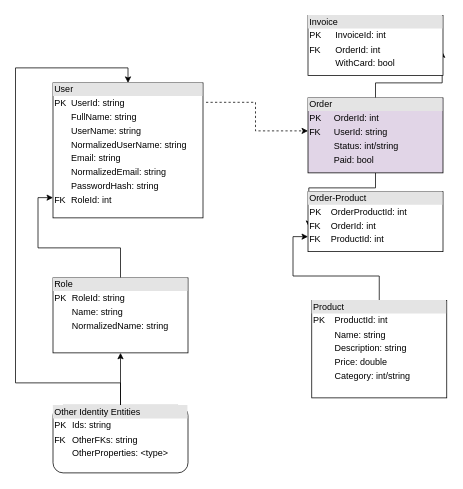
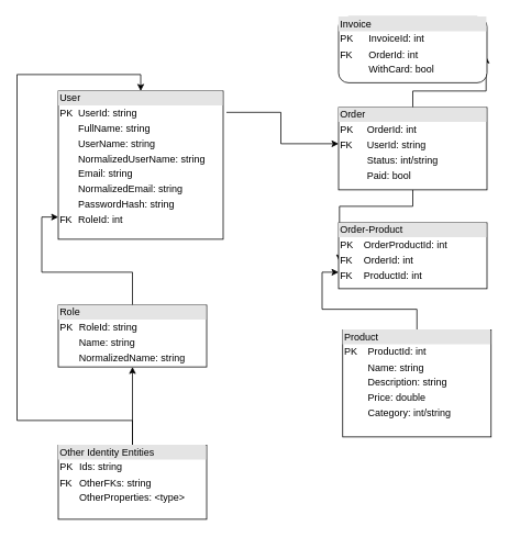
  <mxCell id="0" />
  <mxCell id="1" parent="0" />
- <mxCell id="2" style="edgeStyle=orthogonalEdgeStyle;rounded=0;orthogonalLoop=1;jettySize=auto;html=1;entryX=0;entryY=0.44;entryDx=0;entryDy=0;entryPerimeter=0;exitX=1.02;exitY=0.144;exitDx=0;exitDy=0;exitPerimeter=0;dashed=1;" parent="1" source="3" target="8" edge="1"><mxGeometry relative="1" as="geometry" /></mxCell>
+ <mxCell id="2" style="edgeStyle=orthogonalEdgeStyle;rounded=0;orthogonalLoop=1;jettySize=auto;html=1;entryX=0;entryY=0.44;entryDx=0;entryDy=0;entryPerimeter=0;exitX=1.02;exitY=0.144;exitDx=0;exitDy=0;exitPerimeter=0;" parent="1" source="3" target="8" edge="1"><mxGeometry relative="1" as="geometry" /></mxCell>
  <mxCell id="3" value="&lt;div style=&quot;box-sizing: border-box ; width: 100% ; background: #e4e4e4 ; padding: 2px&quot;&gt;User&lt;/div&gt;&lt;table style=&quot;width: 100% ; font-size: 1em&quot; cellpadding=&quot;2&quot; cellspacing=&quot;0&quot;&gt;&lt;tbody&gt;&lt;tr&gt;&lt;td&gt;PK&lt;/td&gt;&lt;td&gt;UserId: string&lt;/td&gt;&lt;/tr&gt;&lt;tr&gt;&lt;td&gt;&lt;br&gt;&lt;/td&gt;&lt;td&gt;FullName: string&lt;/td&gt;&lt;/tr&gt;&lt;tr&gt;&lt;td&gt;&lt;br&gt;&lt;/td&gt;&lt;td&gt;UserName: string&lt;/td&gt;&lt;/tr&gt;&lt;tr&gt;&lt;td&gt;&lt;br&gt;&lt;/td&gt;&lt;td&gt;NormalizedUserName: string&lt;/td&gt;&lt;/tr&gt;&lt;tr&gt;&lt;td&gt;&lt;br&gt;&lt;/td&gt;&lt;td&gt;Email: string&lt;/td&gt;&lt;/tr&gt;&lt;tr&gt;&lt;td&gt;&lt;br&gt;&lt;/td&gt;&lt;td&gt;NormalizedEmail: string&lt;/td&gt;&lt;/tr&gt;&lt;tr&gt;&lt;td&gt;&lt;br&gt;&lt;/td&gt;&lt;td&gt;PasswordHash: string&lt;/td&gt;&lt;/tr&gt;&lt;tr&gt;&lt;td&gt;FK&lt;/td&gt;&lt;td&gt;RoleId: int&lt;/td&gt;&lt;/tr&gt;&lt;/tbody&gt;&lt;/table&gt;" style="verticalAlign=top;align=left;overflow=fill;html=1;" parent="1" vertex="1"><mxGeometry x="70" y="110" width="200" height="180" as="geometry" /></mxCell>
  <mxCell id="4" style="edgeStyle=orthogonalEdgeStyle;rounded=0;orthogonalLoop=1;jettySize=auto;html=1;entryX=0;entryY=0.75;entryDx=0;entryDy=0;" parent="1" source="5" target="10" edge="1"><mxGeometry relative="1" as="geometry" /></mxCell>
  <mxCell id="5" value="&lt;div style=&quot;box-sizing: border-box ; width: 100% ; background: #e4e4e4 ; padding: 2px&quot;&gt;Product&lt;/div&gt;&lt;table style=&quot;width: 100% ; font-size: 1em&quot; cellpadding=&quot;2&quot; cellspacing=&quot;0&quot;&gt;&lt;tbody&gt;&lt;tr&gt;&lt;td&gt;PK&lt;/td&gt;&lt;td&gt;ProductId: int&lt;/td&gt;&lt;/tr&gt;&lt;tr&gt;&lt;td&gt;&lt;br&gt;&lt;/td&gt;&lt;td&gt;Name: string&lt;/td&gt;&lt;/tr&gt;&lt;tr&gt;&lt;td&gt;&lt;/td&gt;&lt;td&gt;Description: string&lt;/td&gt;&lt;/tr&gt;&lt;tr&gt;&lt;td&gt;&lt;br&gt;&lt;/td&gt;&lt;td&gt;Price: double&lt;/td&gt;&lt;/tr&gt;&lt;tr&gt;&lt;td&gt;&lt;br&gt;&lt;/td&gt;&lt;td&gt;Category: int/string&lt;/td&gt;&lt;/tr&gt;&lt;/tbody&gt;&lt;/table&gt;" style="verticalAlign=top;align=left;overflow=fill;html=1;" parent="1" vertex="1"><mxGeometry x="415" y="400" width="180" height="130" as="geometry" /></mxCell>
  <mxCell id="6" style="edgeStyle=orthogonalEdgeStyle;rounded=0;orthogonalLoop=1;jettySize=auto;html=1;entryX=0.006;entryY=0.588;entryDx=0;entryDy=0;entryPerimeter=0;" parent="1" source="8" target="10" edge="1"><mxGeometry relative="1" as="geometry" /></mxCell>
  <mxCell id="7" style="edgeStyle=orthogonalEdgeStyle;rounded=0;orthogonalLoop=1;jettySize=auto;html=1;entryX=0.994;entryY=0.6;entryDx=0;entryDy=0;entryPerimeter=0;" parent="1" source="8" target="9" edge="1"><mxGeometry relative="1" as="geometry" /></mxCell>
- <mxCell id="8" value="&lt;div style=&quot;box-sizing: border-box ; width: 100% ; background: #e4e4e4 ; padding: 2px&quot;&gt;Order&lt;/div&gt;&lt;table style=&quot;width: 100% ; font-size: 1em&quot; cellpadding=&quot;2&quot; cellspacing=&quot;0&quot;&gt;&lt;tbody&gt;&lt;tr&gt;&lt;td&gt;PK&lt;/td&gt;&lt;td&gt;OrderId: int&lt;/td&gt;&lt;/tr&gt;&lt;tr&gt;&lt;td&gt;FK&lt;/td&gt;&lt;td&gt;UserId: string&lt;/td&gt;&lt;/tr&gt;&lt;tr&gt;&lt;td&gt;&lt;br&gt;&lt;/td&gt;&lt;td&gt;Status: int/string&lt;/td&gt;&lt;/tr&gt;&lt;tr&gt;&lt;td&gt;&lt;br&gt;&lt;/td&gt;&lt;td&gt;Paid: bool&lt;/td&gt;&lt;/tr&gt;&lt;/tbody&gt;&lt;/table&gt;" style="verticalAlign=top;align=left;overflow=fill;html=1;fillColor=#e1d5e7;" parent="1" vertex="1"><mxGeometry x="410" y="130" width="180" height="100" as="geometry" /></mxCell>
- <mxCell id="9" value="&lt;div style=&quot;box-sizing: border-box ; width: 100% ; background: #e4e4e4 ; padding: 2px&quot;&gt;Invoice&lt;/div&gt;&lt;table style=&quot;width: 100% ; font-size: 1em&quot; cellpadding=&quot;2&quot; cellspacing=&quot;0&quot;&gt;&lt;tbody&gt;&lt;tr&gt;&lt;td&gt;PK&lt;/td&gt;&lt;td&gt;InvoiceId: int&lt;/td&gt;&lt;/tr&gt;&lt;tr&gt;&lt;td&gt;FK&lt;/td&gt;&lt;td&gt;OrderId: int&lt;/td&gt;&lt;/tr&gt;&lt;tr&gt;&lt;td&gt;&lt;br&gt;&lt;/td&gt;&lt;td&gt;WithCard: bool&lt;/td&gt;&lt;/tr&gt;&lt;/tbody&gt;&lt;/table&gt;" style="verticalAlign=top;align=left;overflow=fill;html=1;" parent="1" vertex="1"><mxGeometry x="410" y="20" width="180" height="80" as="geometry" /></mxCell>
- <mxCell id="10" value="&lt;div style=&quot;box-sizing: border-box ; width: 100% ; background: #e4e4e4 ; padding: 2px&quot;&gt;Order-Product&lt;/div&gt;&lt;table style=&quot;width: 100% ; font-size: 1em&quot; cellpadding=&quot;2&quot; cellspacing=&quot;0&quot;&gt;&lt;tbody&gt;&lt;tr&gt;&lt;td&gt;PK&lt;/td&gt;&lt;td&gt;OrderProductId: int&lt;/td&gt;&lt;/tr&gt;&lt;tr&gt;&lt;td&gt;FK&lt;/td&gt;&lt;td&gt;OrderId: int&lt;/td&gt;&lt;/tr&gt;&lt;tr&gt;&lt;td&gt;FK&lt;/td&gt;&lt;td&gt;ProductId: int&lt;/td&gt;&lt;/tr&gt;&lt;/tbody&gt;&lt;/table&gt;" style="verticalAlign=top;align=left;overflow=fill;html=1;" parent="1" vertex="1"><mxGeometry x="410" y="255" width="180" height="80" as="geometry" /></mxCell>
+ <mxCell id="8" value="&lt;div style=&quot;box-sizing: border-box ; width: 100% ; background: #e4e4e4 ; padding: 2px&quot;&gt;Order&lt;/div&gt;&lt;table style=&quot;width: 100% ; font-size: 1em&quot; cellpadding=&quot;2&quot; cellspacing=&quot;0&quot;&gt;&lt;tbody&gt;&lt;tr&gt;&lt;td&gt;PK&lt;/td&gt;&lt;td&gt;OrderId: int&lt;/td&gt;&lt;/tr&gt;&lt;tr&gt;&lt;td&gt;FK&lt;/td&gt;&lt;td&gt;UserId: string&lt;/td&gt;&lt;/tr&gt;&lt;tr&gt;&lt;td&gt;&lt;br&gt;&lt;/td&gt;&lt;td&gt;Status: int/string&lt;/td&gt;&lt;/tr&gt;&lt;tr&gt;&lt;td&gt;&lt;br&gt;&lt;/td&gt;&lt;td&gt;Paid: bool&lt;/td&gt;&lt;/tr&gt;&lt;/tbody&gt;&lt;/table&gt;" style="verticalAlign=top;align=left;overflow=fill;html=1;" parent="1" vertex="1"><mxGeometry x="410" y="130" width="180" height="100" as="geometry" /></mxCell>
+ <mxCell id="9" value="&lt;div style=&quot;box-sizing: border-box ; width: 100% ; background: #e4e4e4 ; padding: 2px&quot;&gt;Invoice&lt;/div&gt;&lt;table style=&quot;width: 100% ; font-size: 1em&quot; cellpadding=&quot;2&quot; cellspacing=&quot;0&quot;&gt;&lt;tbody&gt;&lt;tr&gt;&lt;td&gt;PK&lt;/td&gt;&lt;td&gt;InvoiceId: int&lt;/td&gt;&lt;/tr&gt;&lt;tr&gt;&lt;td&gt;FK&lt;/td&gt;&lt;td&gt;OrderId: int&lt;/td&gt;&lt;/tr&gt;&lt;tr&gt;&lt;td&gt;&lt;br&gt;&lt;/td&gt;&lt;td&gt;WithCard: bool&lt;/td&gt;&lt;/tr&gt;&lt;/tbody&gt;&lt;/table&gt;" style="verticalAlign=top;align=left;overflow=fill;html=1;rounded=1;" parent="1" vertex="1"><mxGeometry x="410" y="20" width="180" height="80" as="geometry" /></mxCell>
+ <mxCell id="10" value="&lt;div style=&quot;box-sizing: border-box ; width: 100% ; background: #e4e4e4 ; padding: 2px&quot;&gt;Order-Product&lt;/div&gt;&lt;table style=&quot;width: 100% ; font-size: 1em&quot; cellpadding=&quot;2&quot; cellspacing=&quot;0&quot;&gt;&lt;tbody&gt;&lt;tr&gt;&lt;td&gt;PK&lt;/td&gt;&lt;td&gt;OrderProductId: int&lt;/td&gt;&lt;/tr&gt;&lt;tr&gt;&lt;td&gt;FK&lt;/td&gt;&lt;td&gt;OrderId: int&lt;/td&gt;&lt;/tr&gt;&lt;tr&gt;&lt;td&gt;FK&lt;/td&gt;&lt;td&gt;ProductId: int&lt;/td&gt;&lt;/tr&gt;&lt;/tbody&gt;&lt;/table&gt;" style="verticalAlign=top;align=left;overflow=fill;html=1;" parent="1" vertex="1"><mxGeometry x="410" y="270" width="180" height="80" as="geometry" /></mxCell>
  <mxCell id="11" style="edgeStyle=orthogonalEdgeStyle;rounded=0;orthogonalLoop=1;jettySize=auto;html=1;entryX=0;entryY=0.85;entryDx=0;entryDy=0;entryPerimeter=0;" parent="1" source="12" target="3" edge="1"><mxGeometry relative="1" as="geometry" /></mxCell>
- <mxCell id="12" value="&lt;div style=&quot;box-sizing: border-box ; width: 100% ; background: #e4e4e4 ; padding: 2px&quot;&gt;Role&lt;/div&gt;&lt;table style=&quot;width: 100% ; font-size: 1em&quot; cellpadding=&quot;2&quot; cellspacing=&quot;0&quot;&gt;&lt;tbody&gt;&lt;tr&gt;&lt;td&gt;PK&lt;/td&gt;&lt;td&gt;RoleId: string&lt;/td&gt;&lt;/tr&gt;&lt;tr&gt;&lt;td&gt;&lt;br&gt;&lt;/td&gt;&lt;td&gt;Name: string&lt;/td&gt;&lt;/tr&gt;&lt;tr&gt;&lt;td&gt;&lt;br&gt;&lt;/td&gt;&lt;td&gt;NormalizedName: string&lt;/td&gt;&lt;/tr&gt;&lt;/tbody&gt;&lt;/table&gt;" style="verticalAlign=top;align=left;overflow=fill;html=1;" parent="1" vertex="1"><mxGeometry x="70" y="370" width="180" height="100" as="geometry" /></mxCell>
+ <mxCell id="12" value="&lt;div style=&quot;box-sizing: border-box ; width: 100% ; background: #e4e4e4 ; padding: 2px&quot;&gt;Role&lt;/div&gt;&lt;table style=&quot;width: 100% ; font-size: 1em&quot; cellpadding=&quot;2&quot; cellspacing=&quot;0&quot;&gt;&lt;tbody&gt;&lt;tr&gt;&lt;td&gt;PK&lt;/td&gt;&lt;td&gt;RoleId: string&lt;/td&gt;&lt;/tr&gt;&lt;tr&gt;&lt;td&gt;&lt;br&gt;&lt;/td&gt;&lt;td&gt;Name: string&lt;/td&gt;&lt;/tr&gt;&lt;tr&gt;&lt;td&gt;&lt;br&gt;&lt;/td&gt;&lt;td&gt;NormalizedName: string&lt;/td&gt;&lt;/tr&gt;&lt;/tbody&gt;&lt;/table&gt;" style="verticalAlign=top;align=left;overflow=fill;html=1;" parent="1" vertex="1"><mxGeometry x="70" y="370" width="180" height="75" as="geometry" /></mxCell>
  <mxCell id="13" style="edgeStyle=orthogonalEdgeStyle;rounded=0;orthogonalLoop=1;jettySize=auto;html=1;entryX=0.5;entryY=1;entryDx=0;entryDy=0;" edge="1" parent="1" source="15" target="12"><mxGeometry relative="1" as="geometry" /></mxCell>
  <mxCell id="14" style="edgeStyle=orthogonalEdgeStyle;rounded=0;orthogonalLoop=1;jettySize=auto;html=1;entryX=0.5;entryY=0;entryDx=0;entryDy=0;" edge="1" parent="1" source="15" target="3"><mxGeometry relative="1" as="geometry"><Array as="points"><mxPoint x="160" y="510" /><mxPoint x="20" y="510" /><mxPoint x="20" y="90" /><mxPoint x="170" y="90" /></Array></mxGeometry></mxCell>
- <mxCell id="15" value="&lt;div style=&quot;box-sizing: border-box ; width: 100% ; background: #e4e4e4 ; padding: 2px&quot;&gt;Other Identity Entities&lt;/div&gt;&lt;table style=&quot;width: 100% ; font-size: 1em&quot; cellpadding=&quot;2&quot; cellspacing=&quot;0&quot;&gt;&lt;tbody&gt;&lt;tr&gt;&lt;td&gt;PK&lt;/td&gt;&lt;td&gt;Ids: string&lt;/td&gt;&lt;/tr&gt;&lt;tr&gt;&lt;td&gt;FK&lt;/td&gt;&lt;td&gt;OtherFKs: string&lt;/td&gt;&lt;/tr&gt;&lt;tr&gt;&lt;td&gt;&lt;/td&gt;&lt;td&gt;OtherProperties: &amp;lt;type&amp;gt;&lt;/td&gt;&lt;/tr&gt;&lt;/tbody&gt;&lt;/table&gt;" style="verticalAlign=top;align=left;overflow=fill;html=1;rounded=1;" vertex="1" parent="1"><mxGeometry x="70" y="540" width="180" height="90" as="geometry" /></mxCell>
+ <mxCell id="15" value="&lt;div style=&quot;box-sizing: border-box ; width: 100% ; background: #e4e4e4 ; padding: 2px&quot;&gt;Other Identity Entities&lt;/div&gt;&lt;table style=&quot;width: 100% ; font-size: 1em&quot; cellpadding=&quot;2&quot; cellspacing=&quot;0&quot;&gt;&lt;tbody&gt;&lt;tr&gt;&lt;td&gt;PK&lt;/td&gt;&lt;td&gt;Ids: string&lt;/td&gt;&lt;/tr&gt;&lt;tr&gt;&lt;td&gt;FK&lt;/td&gt;&lt;td&gt;OtherFKs: string&lt;/td&gt;&lt;/tr&gt;&lt;tr&gt;&lt;td&gt;&lt;/td&gt;&lt;td&gt;OtherProperties: &amp;lt;type&amp;gt;&lt;/td&gt;&lt;/tr&gt;&lt;/tbody&gt;&lt;/table&gt;" style="verticalAlign=top;align=left;overflow=fill;html=1;" vertex="1" parent="1"><mxGeometry x="70" y="540" width="180" height="90" as="geometry" /></mxCell>
